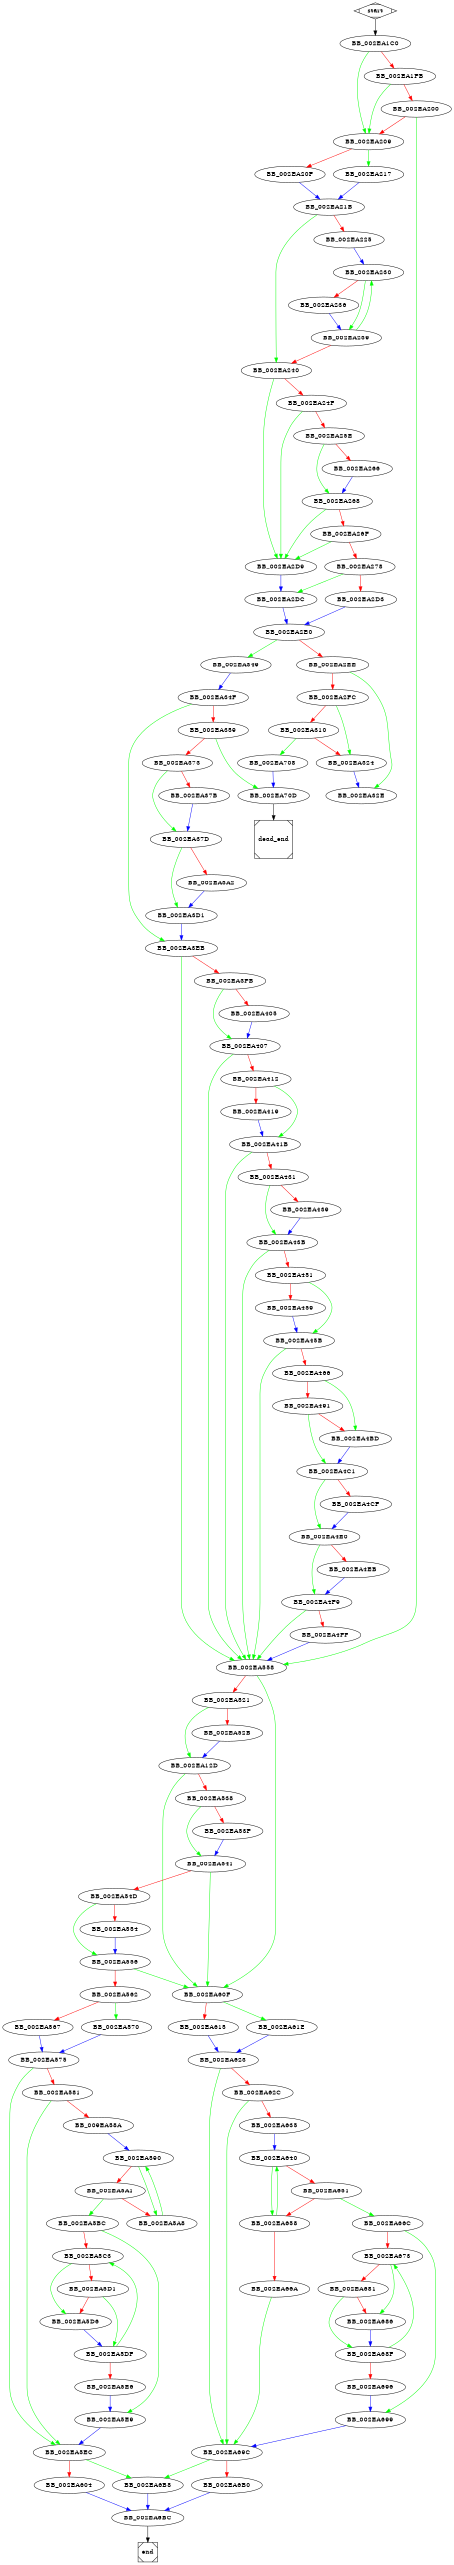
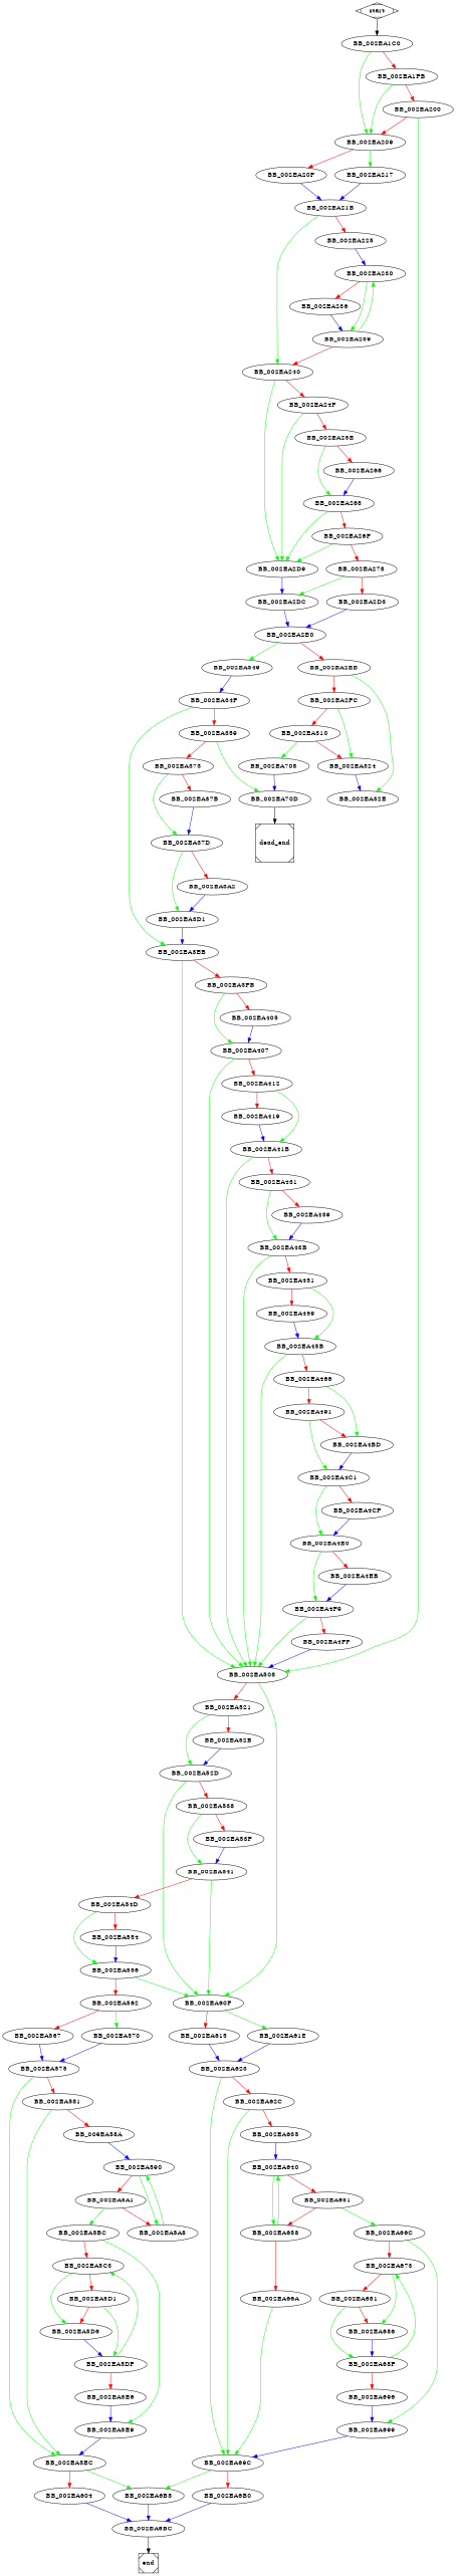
  digraph {
    edge [color=green]
    start [shape=Mdiamond]
    BB_002EA1C0
    BB_002EA1FB
    BB_002EA209
    BB_002EA200
    BB_002EA20F
    BB_002EA217
-   BB_002EA508 [label=BB_002EA558]
+   BB_002EA508
    BB_002EA21B
    BB_002EA521
    BB_002EA60F
    BB_002EA52B
-   BB_002EA52D [label=BB_002EA12D]
+   BB_002EA52D
    BB_002EA615
    BB_002EA61E
    BB_002EA225
    BB_002EA240
    BB_002EA230
    BB_002EA24F
    BB_002EA2D9
    BB_002EA236
    BB_002EA239
    BB_002EA25E
    BB_002EA2DC
    BB_002EA266
    BB_002EA268
    BB_002EA2E0
    BB_002EA26F
    BB_002EA278
    BB_002EA2D3
    BB_002EA2EE
    BB_002EA349
    BB_002EA2FC
    BB_002EA32E
    BB_002EA34F
    BB_002EA310
    BB_002EA324
    BB_002EA359
    BB_002EA3EB
    BB_002EA708
    BB_002EA70D
    dead_end [shape=Msquare]
    BB_002EA373
    BB_002EA3FB
    BB_002EA37B
    BB_002EA37D
    BB_002EA405
    BB_002EA407
    BB_002EA3A2
    BB_002EA3D1
    BB_002EA412
    BB_002EA419
    BB_002EA41B
    BB_002EA431
    BB_002EA439
    BB_002EA43B
    BB_002EA451
    BB_002EA459
    BB_002EA45B
    BB_002EA466
    BB_002EA491
    BB_002EA4BD
    BB_002EA4C1
    BB_002EA4CF
    BB_002EA4E0
    BB_002EA4EB
    BB_002EA4F9
    BB_002EA4FF
    BB_002EA538
    BB_002EA623
    BB_002EA53F
    BB_002EA541
    BB_002EA54D
    BB_002EA554
    BB_002EA556
    BB_002EA562
    BB_002EA567
    BB_002EA570
    BB_002EA575
    BB_002EA581
    BB_002EA5EC
    n82 [label=BB_009EA58A]
    BB_002EA604
    BB_002EA6B8
    BB_002EA590
    BB_002EA6BC
    BB_002EA5A1
    BB_002EA5A8
    BB_002EA5BC
    BB_002EA5C3
    BB_002EA5E9
    BB_002EA5D1
    BB_002EA5D6
    BB_002EA5DF
    BB_002EA5E6
    end [shape=Msquare]
    BB_002EA62C
    BB_002EA69C
    BB_002EA635
    BB_002EA6B0
    BB_002EA640
    BB_002EA651
    BB_002EA658
    BB_002EA66C
    BB_002EA66A
    BB_002EA673
    BB_002EA699
    BB_002EA681
    BB_002EA686
    BB_002EA68F
    BB_002EA696
    start -> BB_002EA1C0 [color=""]
    BB_002EA1C0 -> BB_002EA1FB [color=red]
    BB_002EA1C0 -> BB_002EA209
    BB_002EA1FB -> BB_002EA209
    BB_002EA1FB -> BB_002EA200 [color=red]
    BB_002EA209 -> BB_002EA20F [color=red]
    BB_002EA209 -> BB_002EA217
    BB_002EA200 -> BB_002EA209 [color=red]
    BB_002EA200 -> BB_002EA508
    BB_002EA20F -> BB_002EA21B [color=blue]
    BB_002EA217 -> BB_002EA21B [color=blue]
    BB_002EA508 -> BB_002EA521 [color=red]
    BB_002EA508 -> BB_002EA60F
    BB_002EA21B -> BB_002EA225 [color=red]
    BB_002EA21B -> BB_002EA240
    BB_002EA521 -> BB_002EA52B [color=red]
    BB_002EA521 -> BB_002EA52D
    BB_002EA60F -> BB_002EA615 [color=red]
    BB_002EA60F -> BB_002EA61E
    BB_002EA52B -> BB_002EA52D [color=blue]
    BB_002EA52D -> BB_002EA60F
    BB_002EA52D -> BB_002EA538 [color=red]
    BB_002EA615 -> BB_002EA623 [color=blue]
    BB_002EA61E -> BB_002EA623 [color=blue]
    BB_002EA225 -> BB_002EA230 [color=blue]
    BB_002EA240 -> BB_002EA24F [color=red]
    BB_002EA240 -> BB_002EA2D9
    BB_002EA230 -> BB_002EA236 [color=red]
    BB_002EA230 -> BB_002EA239
    BB_002EA24F -> BB_002EA2D9
    BB_002EA24F -> BB_002EA25E [color=red]
    BB_002EA2D9 -> BB_002EA2DC [color=blue]
    BB_002EA236 -> BB_002EA239 [color=blue]
    BB_002EA239 -> BB_002EA240 [color=red]
    BB_002EA239 -> BB_002EA230
    BB_002EA25E -> BB_002EA266 [color=red]
    BB_002EA25E -> BB_002EA268
    BB_002EA2DC -> BB_002EA2E0 [color=blue]
    BB_002EA266 -> BB_002EA268 [color=blue]
    BB_002EA268 -> BB_002EA2D9
    BB_002EA268 -> BB_002EA26F [color=red]
    BB_002EA2E0 -> BB_002EA2EE [color=red]
    BB_002EA2E0 -> BB_002EA349
    BB_002EA26F -> BB_002EA2D9
    BB_002EA26F -> BB_002EA278 [color=red]
    BB_002EA278 -> BB_002EA2DC
    BB_002EA278 -> BB_002EA2D3 [color=red]
    BB_002EA2D3 -> BB_002EA2E0 [color=blue]
    BB_002EA2EE -> BB_002EA2FC [color=red]
    BB_002EA2EE -> BB_002EA32E
    BB_002EA349 -> BB_002EA34F [color=blue]
    BB_002EA2FC -> BB_002EA310 [color=red]
    BB_002EA2FC -> BB_002EA324
    BB_002EA34F -> BB_002EA359 [color=red]
    BB_002EA34F -> BB_002EA3EB
    BB_002EA310 -> BB_002EA324 [color=red]
    BB_002EA310 -> BB_002EA708
    BB_002EA324 -> BB_002EA32E [color=blue]
    BB_002EA359 -> BB_002EA70D
    BB_002EA359 -> BB_002EA373 [color=red]
    BB_002EA3EB -> BB_002EA508
    BB_002EA3EB -> BB_002EA3FB [color=red]
    BB_002EA708 -> BB_002EA70D [color=blue]
    BB_002EA70D -> dead_end [color=""]
    BB_002EA373 -> BB_002EA37B [color=red]
    BB_002EA373 -> BB_002EA37D
    BB_002EA3FB -> BB_002EA405 [color=red]
    BB_002EA3FB -> BB_002EA407
    BB_002EA37B -> BB_002EA37D [color=blue]
    BB_002EA37D -> BB_002EA3A2 [color=red]
    BB_002EA37D -> BB_002EA3D1
    BB_002EA405 -> BB_002EA407 [color=blue]
    BB_002EA407 -> BB_002EA508
    BB_002EA407 -> BB_002EA412 [color=red]
    BB_002EA3A2 -> BB_002EA3D1 [color=blue]
    BB_002EA3D1 -> BB_002EA3EB [color=blue]
    BB_002EA412 -> BB_002EA419 [color=red]
    BB_002EA412 -> BB_002EA41B
    BB_002EA419 -> BB_002EA41B [color=blue]
    BB_002EA41B -> BB_002EA508
    BB_002EA41B -> BB_002EA431 [color=red]
    BB_002EA431 -> BB_002EA439 [color=red]
    BB_002EA431 -> BB_002EA43B
    BB_002EA439 -> BB_002EA43B [color=blue]
    BB_002EA43B -> BB_002EA508
    BB_002EA43B -> BB_002EA451 [color=red]
    BB_002EA451 -> BB_002EA459 [color=red]
    BB_002EA451 -> BB_002EA45B
    BB_002EA459 -> BB_002EA45B [color=blue]
    BB_002EA45B -> BB_002EA508
    BB_002EA45B -> BB_002EA466 [color=red]
    BB_002EA466 -> BB_002EA491 [color=red]
    BB_002EA466 -> BB_002EA4BD
    BB_002EA491 -> BB_002EA4BD [color=red]
    BB_002EA491 -> BB_002EA4C1
    BB_002EA4BD -> BB_002EA4C1 [color=blue]
    BB_002EA4C1 -> BB_002EA4CF [color=red]
    BB_002EA4C1 -> BB_002EA4E0
    BB_002EA4CF -> BB_002EA4E0 [color=blue]
    BB_002EA4E0 -> BB_002EA4EB [color=red]
    BB_002EA4E0 -> BB_002EA4F9
    BB_002EA4EB -> BB_002EA4F9 [color=blue]
    BB_002EA4F9 -> BB_002EA508
    BB_002EA4F9 -> BB_002EA4FF [color=red]
    BB_002EA4FF -> BB_002EA508 [color=blue]
    BB_002EA538 -> BB_002EA53F [color=red]
    BB_002EA538 -> BB_002EA541
    BB_002EA623 -> BB_002EA62C [color=red]
    BB_002EA623 -> BB_002EA69C
    BB_002EA53F -> BB_002EA541 [color=blue]
    BB_002EA541 -> BB_002EA60F
    BB_002EA541 -> BB_002EA54D [color=red]
    BB_002EA54D -> BB_002EA554 [color=red]
    BB_002EA54D -> BB_002EA556
    BB_002EA554 -> BB_002EA556 [color=blue]
    BB_002EA556 -> BB_002EA60F
    BB_002EA556 -> BB_002EA562 [color=red]
    BB_002EA562 -> BB_002EA567 [color=red]
    BB_002EA562 -> BB_002EA570
    BB_002EA567 -> BB_002EA575 [color=blue]
    BB_002EA570 -> BB_002EA575 [color=blue]
    BB_002EA575 -> BB_002EA581 [color=red]
    BB_002EA575 -> BB_002EA5EC
    BB_002EA581 -> BB_002EA5EC
    BB_002EA581 -> n82 [color=red]
    BB_002EA5EC -> BB_002EA604 [color=red]
    BB_002EA5EC -> BB_002EA6B8
    n82 -> BB_002EA590 [color=blue]
    BB_002EA604 -> BB_002EA6BC [color=blue]
    BB_002EA6B8 -> BB_002EA6BC [color=blue]
    BB_002EA590 -> BB_002EA5A1 [color=red]
    BB_002EA590 -> BB_002EA5A8
    BB_002EA6BC -> end [color=""]
    BB_002EA5A1 -> BB_002EA5A8 [color=red]
    BB_002EA5A1 -> BB_002EA5BC
    BB_002EA5A8 -> BB_002EA590
    BB_002EA5BC -> BB_002EA5C3 [color=red]
    BB_002EA5BC -> BB_002EA5E9
    BB_002EA5C3 -> BB_002EA5D1 [color=red]
    BB_002EA5C3 -> BB_002EA5D6
    BB_002EA5E9 -> BB_002EA5EC [color=blue]
    BB_002EA5D1 -> BB_002EA5D6 [color=red]
    BB_002EA5D1 -> BB_002EA5DF
    BB_002EA5D6 -> BB_002EA5DF [color=blue]
    BB_002EA5DF -> BB_002EA5C3
    BB_002EA5DF -> BB_002EA5E6 [color=red]
    BB_002EA5E6 -> BB_002EA5E9 [color=blue]
    BB_002EA62C -> BB_002EA69C
    BB_002EA62C -> BB_002EA635 [color=red]
    BB_002EA69C -> BB_002EA6B8
    BB_002EA69C -> BB_002EA6B0 [color=red]
    BB_002EA635 -> BB_002EA640 [color=blue]
    BB_002EA6B0 -> BB_002EA6BC [color=blue]
    BB_002EA640 -> BB_002EA651 [color=red]
    BB_002EA640 -> BB_002EA658
    BB_002EA651 -> BB_002EA658 [color=red]
    BB_002EA651 -> BB_002EA66C
    BB_002EA658 -> BB_002EA640
    BB_002EA658 -> BB_002EA66A [color=red]
    BB_002EA66C -> BB_002EA673 [color=red]
    BB_002EA66C -> BB_002EA699
    BB_002EA66A -> BB_002EA69C
    BB_002EA673 -> BB_002EA681 [color=red]
    BB_002EA673 -> BB_002EA686
    BB_002EA699 -> BB_002EA69C [color=blue]
    BB_002EA681 -> BB_002EA686 [color=red]
    BB_002EA681 -> BB_002EA68F
    BB_002EA686 -> BB_002EA68F [color=blue]
    BB_002EA68F -> BB_002EA673
    BB_002EA68F -> BB_002EA696 [color=red]
    BB_002EA696 -> BB_002EA699 [color=blue]
  }
